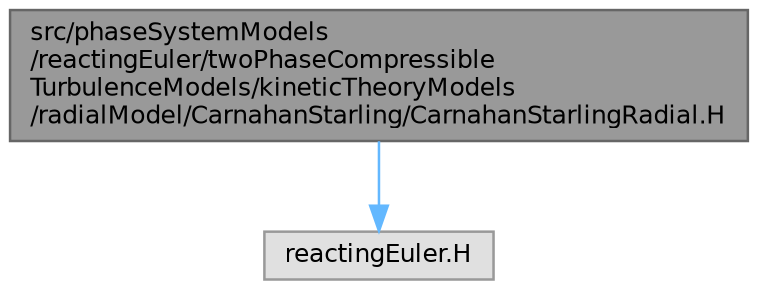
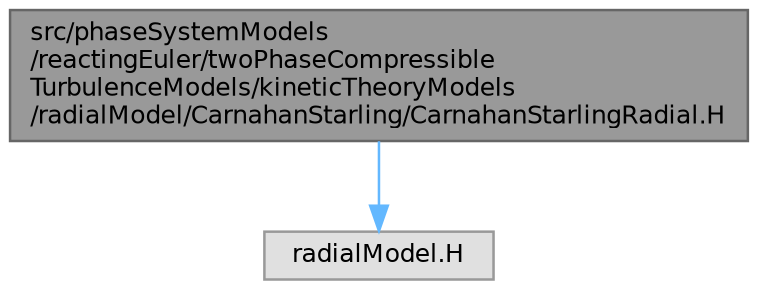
  digraph {
    fontname="DejaVu Sans"
    node [fontname="DejaVu Sans" fontsize=10 shape=box style=filled]
    n1 [color=gray40 fillcolor=grey60 fontcolor=black height=0.2 label="src/phaseSystemModels\l/reactingEuler/twoPhaseCompressible\lTurbulenceModels/kineticTheoryModels\l/radialModel/CarnahanStarling/CarnahanStarlingRadial.H" width=0.4]
-   n2 [color=grey60 fillcolor="#E0E0E0" height=0.2 label="reactingEuler.H" width=0.4]
+   n2 [color=grey60 fillcolor="#E0E0E0" height=0.2 label="radialModel.H" width=0.4]
    n1 -> n2 [color=steelblue1 fontname="DejaVu Sans" fontsize=10 labelfontname=Helvetica labelfontsize=10 style=solid]
  }
